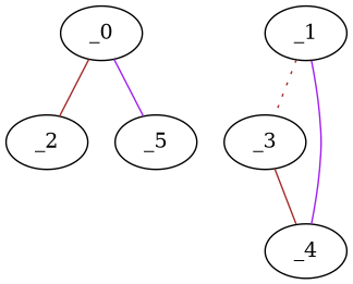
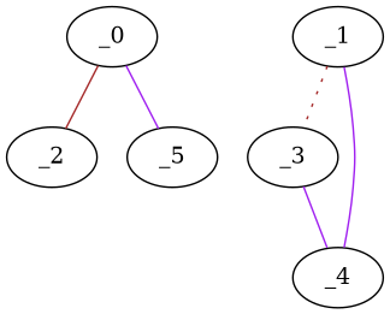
  graph {
    edge [color=purple style=solid]
    _0 [x=0.73 y=2.87]
    _2 [x=0.277468 y=-0.0442207]
    _5 [x=2.03086 y=0.921962]
    _1 [x=1.80032 y=2.65332]
    _3 [x=0.406402 y=2.32738]
    _4 [x=2.01339 y=0.873091]
    _0 -- _2 [color=brown]
    _0 -- _5
    _1 -- _3 [color=brown style=dotted]
    _1 -- _4
-   _3 -- _4 [color=brown]
+   _3 -- _4
  }
